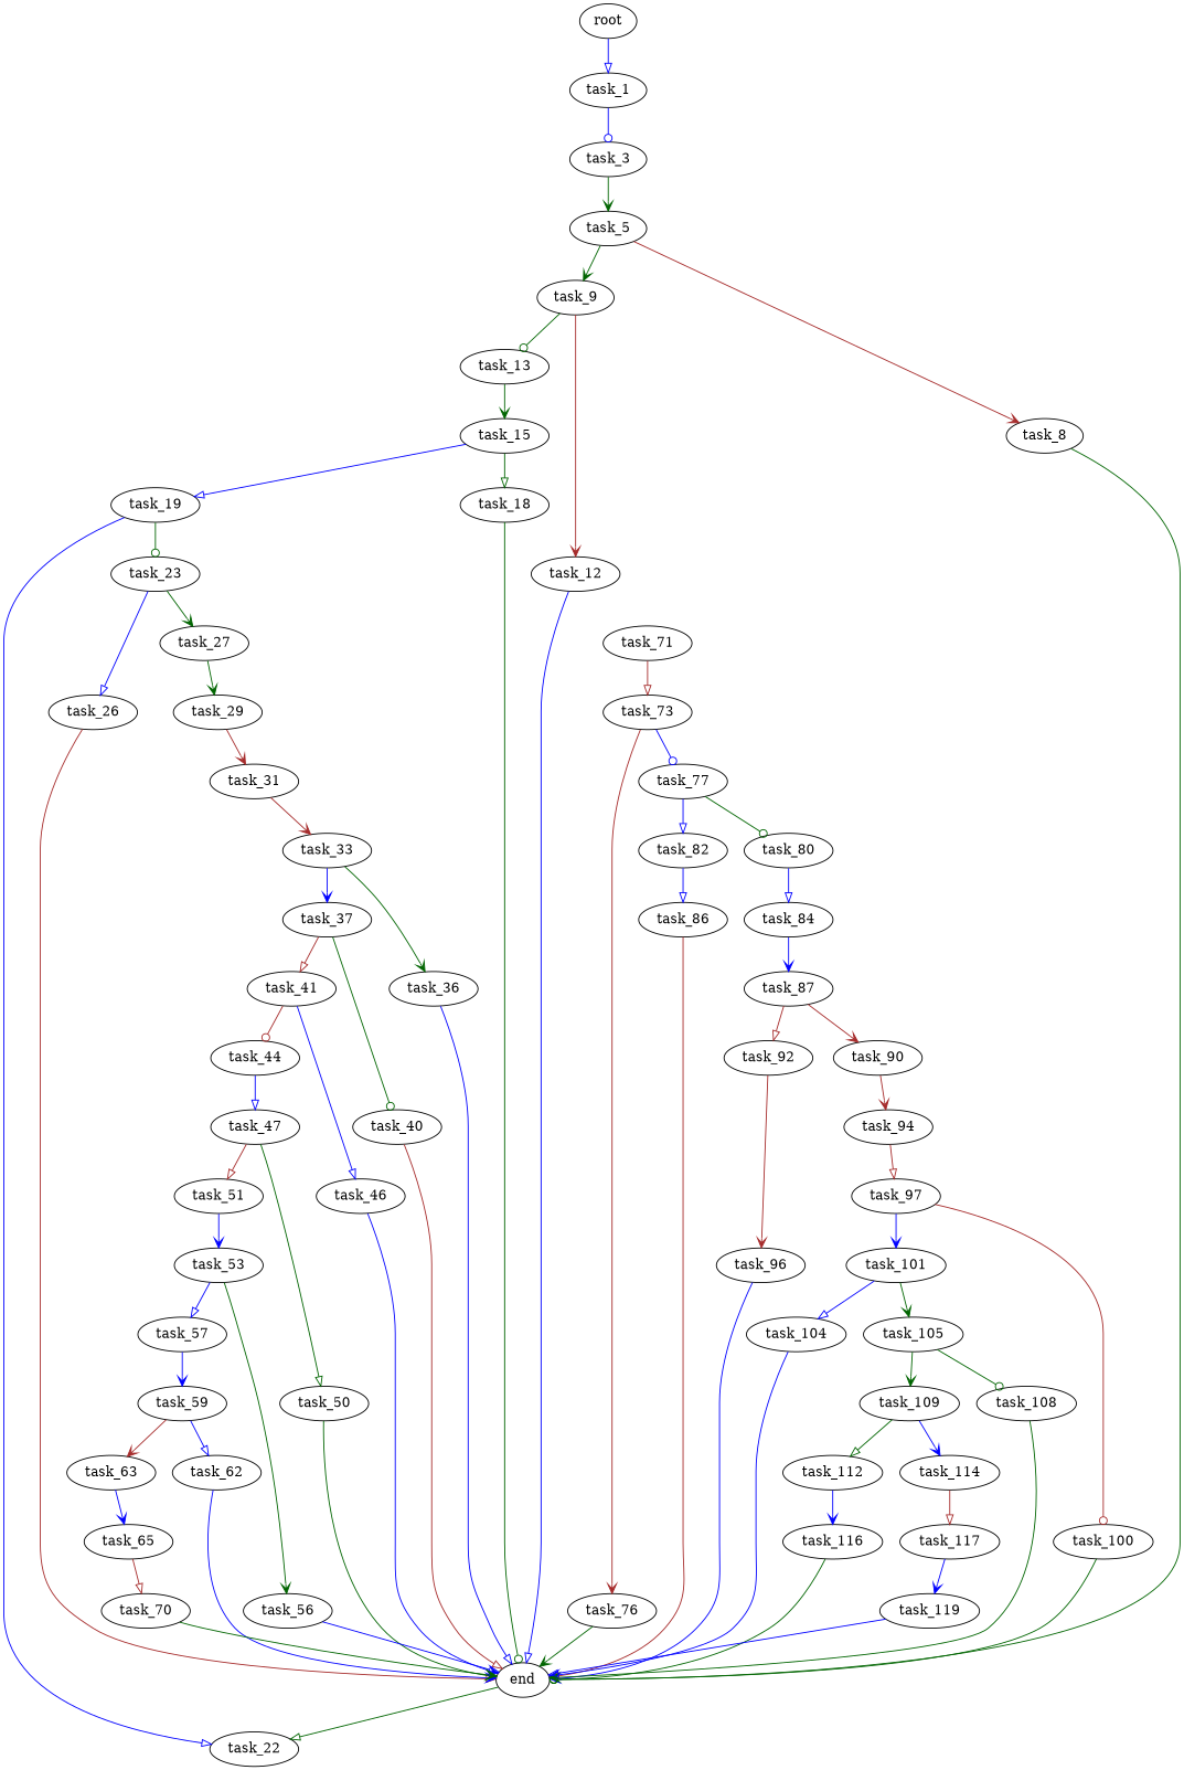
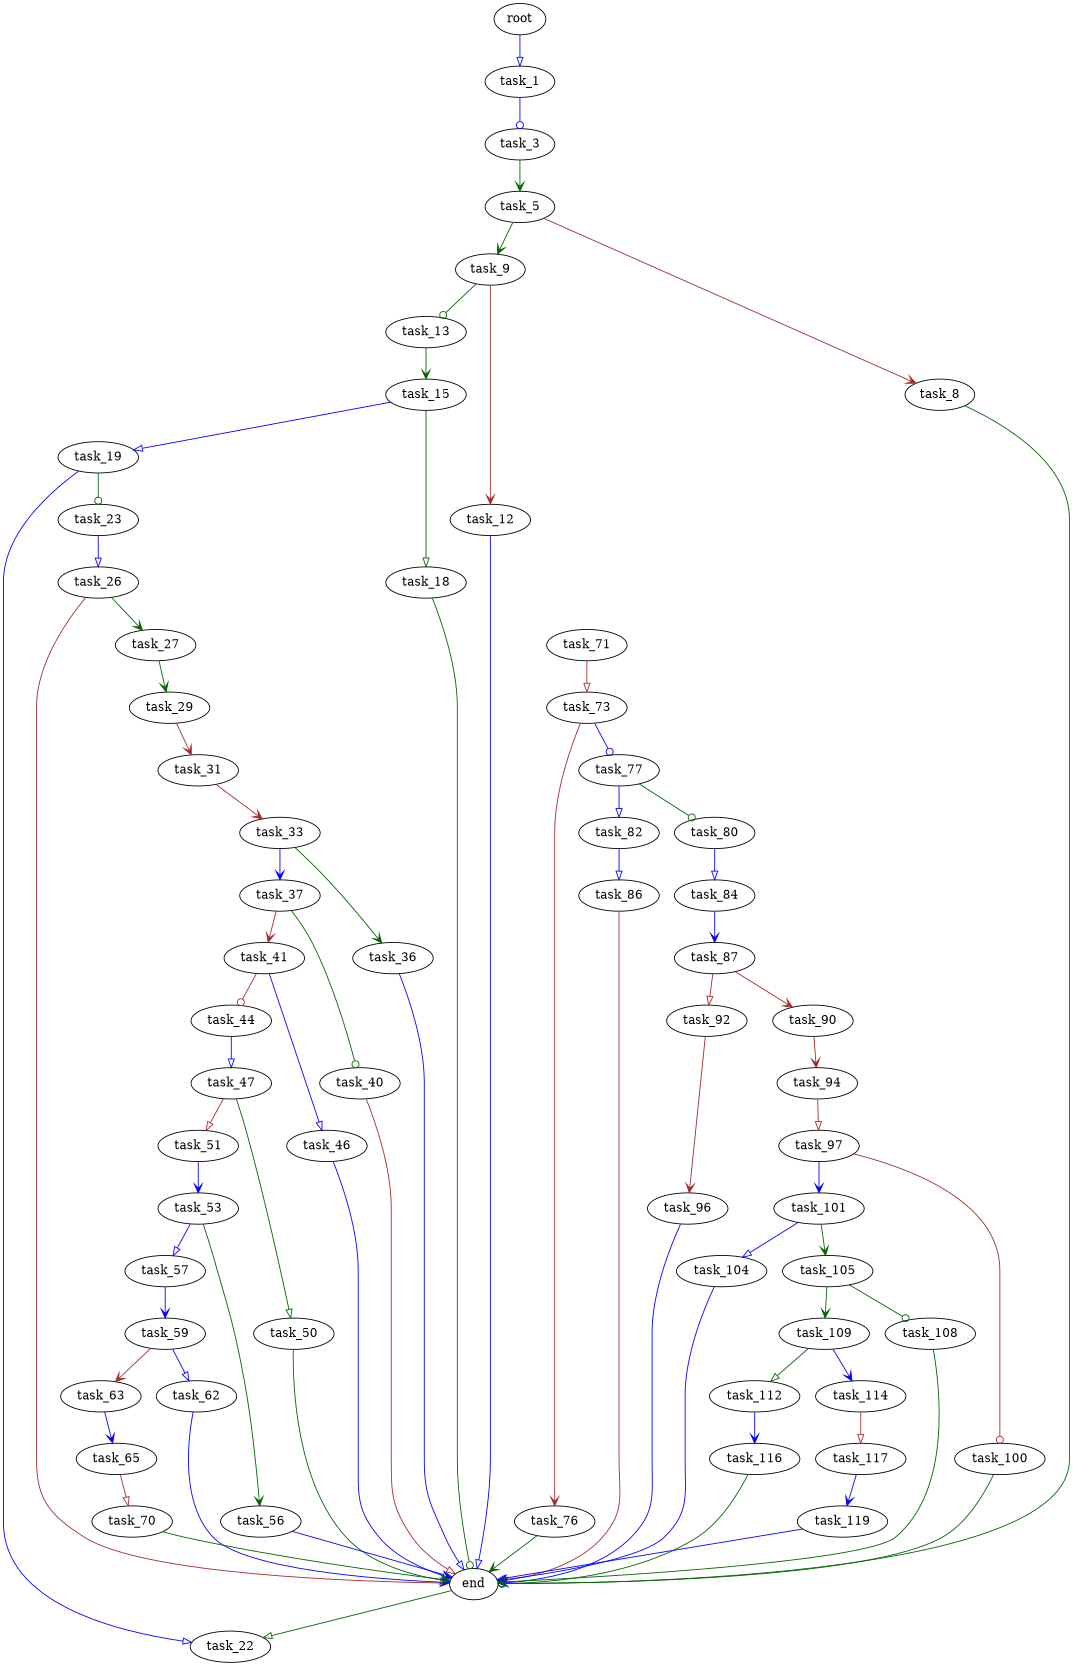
  digraph {
    edge [arrowhead=vee color=blue]
    root
    task_1
    task_3
    task_5
    task_8
    task_9
    end
    task_12
    task_13
    task_22
    task_15
    task_18
    task_19
    task_23
    task_26
    task_27
    task_29
    task_31
    task_33
    task_36
    task_37
    task_40
    task_41
    task_44
    task_46
    task_47
    task_50
    task_51
    task_53
    task_56
    task_57
    task_59
    task_62
    task_63
    task_65
    task_70
    task_71
    task_73
    task_76
    task_77
    task_80
    task_82
    task_84
    task_86
    task_87
    task_90
    task_92
    task_94
    task_96
    task_97
    task_100
    task_101
    task_104
    task_105
    task_108
    task_109
    task_112
    task_114
    task_116
    task_117
    task_119
    root -> task_1 [arrowhead=onormal]
    task_1 -> task_3 [arrowhead=odot]
    task_3 -> task_5 [color=darkgreen]
    task_5 -> task_8 [color=brown]
    task_5 -> task_9 [color=darkgreen]
    task_8 -> end [arrowhead=odot color=darkgreen]
    task_9 -> task_12 [color=brown]
    task_9 -> task_13 [arrowhead=odot color=darkgreen]
    end -> task_22 [arrowhead=onormal color=darkgreen]
    task_12 -> end [arrowhead=onormal]
    task_13 -> task_15 [color=darkgreen]
    task_15 -> task_18 [arrowhead=onormal color=darkgreen]
    task_15 -> task_19 [arrowhead=onormal]
    task_18 -> end [arrowhead=odot color=darkgreen]
    task_19 -> task_22 [arrowhead=onormal]
    task_19 -> task_23 [arrowhead=odot color=darkgreen]
    task_23 -> task_26 [arrowhead=onormal]
-   task_23 -> task_27 [color=darkgreen]
+   task_26 -> task_27 [color=darkgreen]
    task_26 -> end [arrowhead=onormal color=brown]
    task_27 -> task_29 [color=darkgreen]
    task_29 -> task_31 [color=brown]
    task_31 -> task_33 [color=brown]
    task_33 -> task_36 [color=darkgreen]
    task_33 -> task_37
    task_36 -> end [arrowhead=onormal]
    task_37 -> task_40 [arrowhead=odot color=darkgreen]
-   task_37 -> task_41 [arrowhead=onormal color=brown]
+   task_37 -> task_41 [color=brown]
    task_40 -> end [arrowhead=onormal color=brown]
    task_41 -> task_44 [arrowhead=odot color=brown]
    task_41 -> task_46 [arrowhead=onormal]
    task_44 -> task_47 [arrowhead=onormal]
    task_46 -> end
    task_47 -> task_50 [arrowhead=onormal color=darkgreen]
    task_47 -> task_51 [arrowhead=onormal color=brown]
    task_50 -> end [color=darkgreen]
    task_51 -> task_53
    task_53 -> task_56 [color=darkgreen]
    task_53 -> task_57 [arrowhead=onormal]
    task_56 -> end [arrowhead=onormal]
    task_57 -> task_59
    task_59 -> task_62 [arrowhead=onormal]
    task_59 -> task_63 [color=brown]
    task_62 -> end
    task_63 -> task_65
    task_65 -> task_70 [arrowhead=onormal color=brown]
    task_70 -> end [color=darkgreen]
    task_71 -> task_73 [arrowhead=onormal color=brown]
    task_73 -> task_76 [color=brown]
    task_73 -> task_77 [arrowhead=odot]
    task_76 -> end [color=darkgreen]
    task_77 -> task_80 [arrowhead=odot color=darkgreen]
    task_77 -> task_82 [arrowhead=onormal]
    task_80 -> task_84 [arrowhead=onormal]
    task_82 -> task_86 [arrowhead=onormal]
    task_84 -> task_87
    task_86 -> end [arrowhead=onormal color=brown]
    task_87 -> task_90 [color=brown]
    task_87 -> task_92 [arrowhead=onormal color=brown]
    task_90 -> task_94 [color=brown]
    task_92 -> task_96 [color=brown]
    task_94 -> task_97 [arrowhead=onormal color=brown]
    task_96 -> end
    task_97 -> task_100 [arrowhead=odot color=brown]
    task_97 -> task_101
    task_100 -> end [arrowhead=odot color=darkgreen]
    task_101 -> task_104 [arrowhead=onormal]
    task_101 -> task_105 [color=darkgreen]
    task_104 -> end
    task_105 -> task_108 [arrowhead=odot color=darkgreen]
    task_105 -> task_109 [color=darkgreen]
    task_108 -> end [color=darkgreen]
    task_109 -> task_112 [arrowhead=onormal color=darkgreen]
    task_109 -> task_114
    task_112 -> task_116
    task_114 -> task_117 [arrowhead=onormal color=brown]
    task_116 -> end [arrowhead=odot color=darkgreen]
    task_117 -> task_119
    task_119 -> end [arrowhead=onormal]
  }
